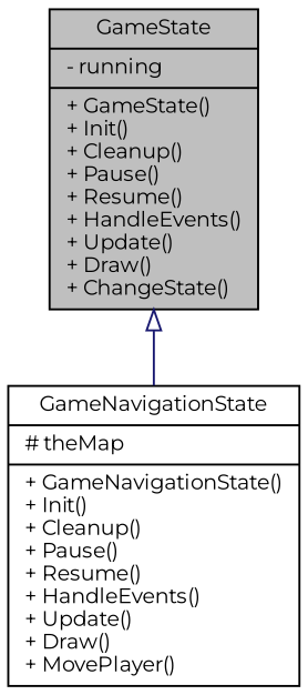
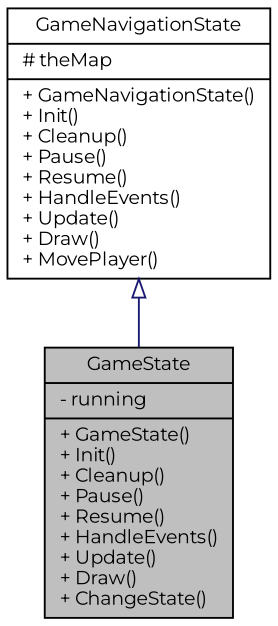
  digraph {
    fontname=Montserrat
    node [color=black fontname=Montserrat fontsize=10 shape=record style=filled]
    n1 [fillcolor=grey75 fontcolor=black height=0.2 label="{GameState\n|- running\l|+ GameState()\l+ Init()\l+ Cleanup()\l+ Pause()\l+ Resume()\l+ HandleEvents()\l+ Update()\l+ Draw()\l+ ChangeState()\l}" width=0.4]
    n2 [fillcolor=white height=0.2 label="{GameNavigationState\n|# theMap\l|+ GameNavigationState()\l+ Init()\l+ Cleanup()\l+ Pause()\l+ Resume()\l+ HandleEvents()\l+ Update()\l+ Draw()\l+ MovePlayer()\l}" width=0.4]
-   n1 -> n2 [arrowtail=empty color=midnightblue dir=back fontname=Montserrat fontsize=10 labelfontname=FreeSans labelfontsize=10 style=solid]
+   n2 -> n1 [arrowtail=empty color=midnightblue dir=back fontname=Montserrat fontsize=10 labelfontname=FreeSans labelfontsize=10 style=solid]
  }
